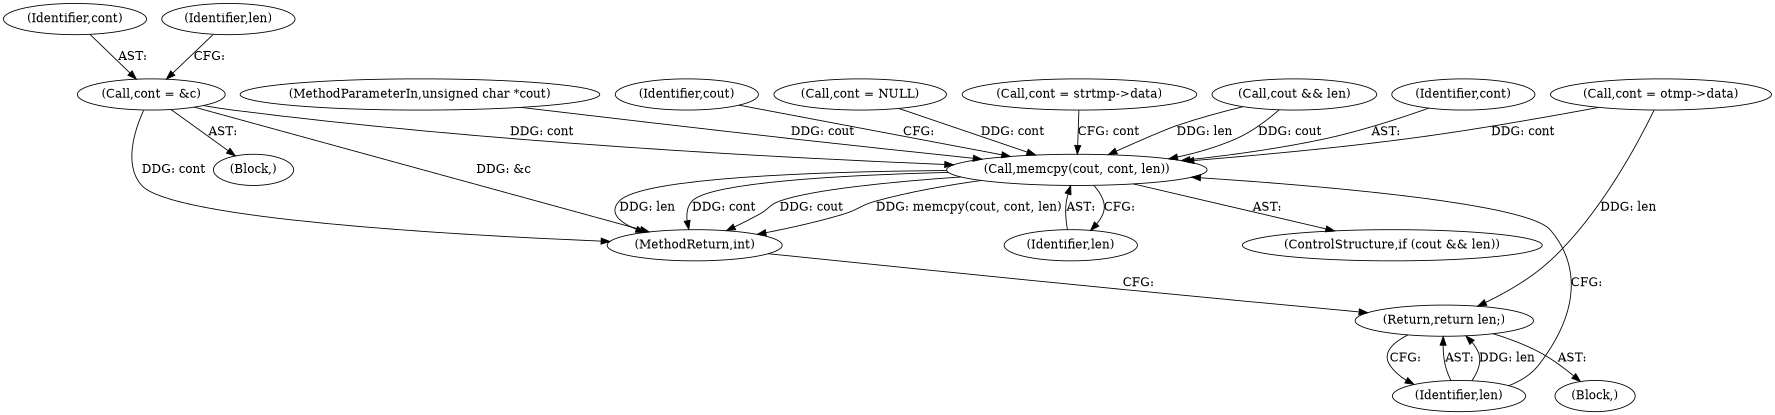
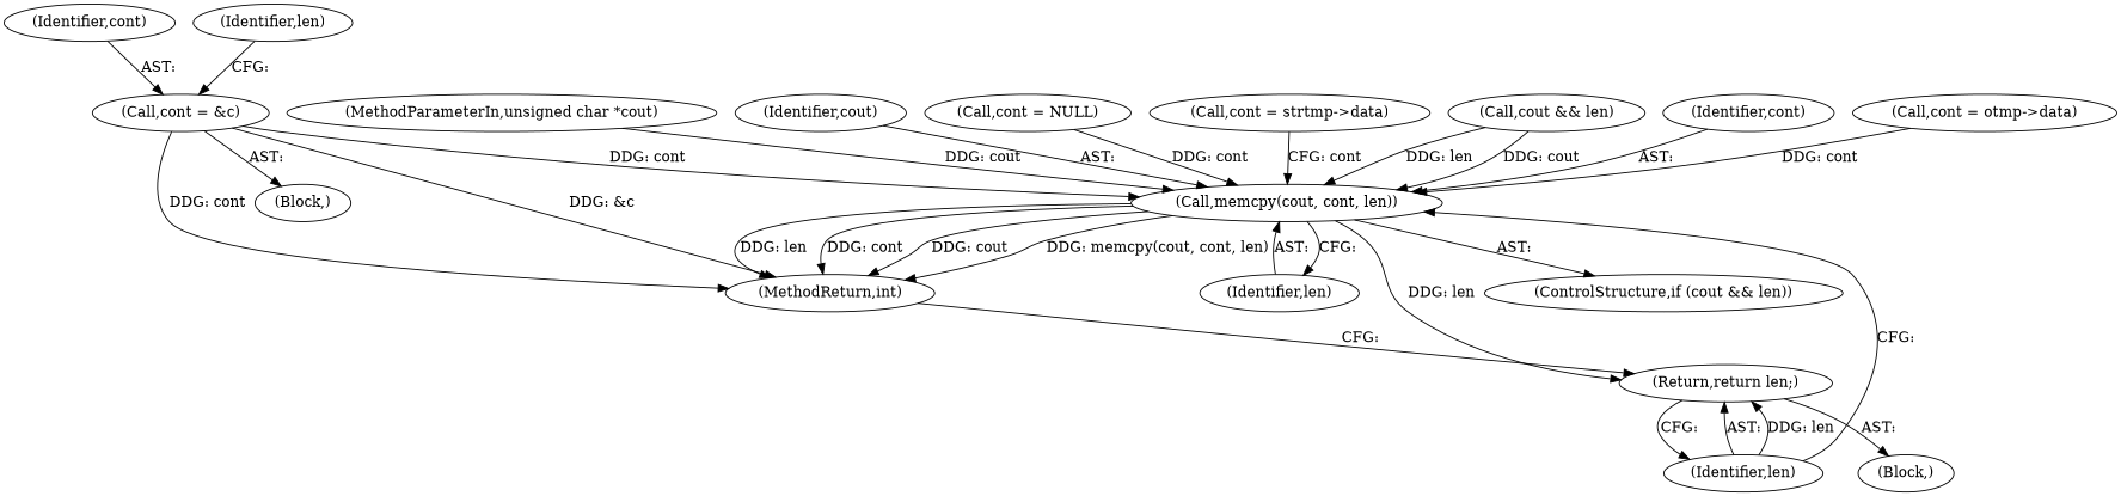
  digraph {
    n1 [label="(Call,cont = &c)"]
    n2 [label="(Call,memcpy(cout, cont, len))"]
    n3 [label="(MethodReturn,int)"]
    n4 [label="(Block,)"]
    n5 [label="(Return,return len;)"]
    n6 [label="(ControlStructure,if (cout && len))"]
    n7 [label="(Identifier,len)"]
    n8 [label="(Block,)"]
    n9 [label="(Identifier,len)"]
    n10 [label="(Call,cont = strtmp->data)"]
    n11 [label="(Identifier,cont)"]
    n12 [label="(Call,cont = otmp->data)"]
    n13 [label="(Call,cout && len)"]
    n14 [label="(Identifier,cont)"]
    n15 [label="(MethodParameterIn,unsigned char *cout)"]
    n16 [label="(Identifier,cout)"]
    n17 [label="(Identifier,len)"]
    n18 [label="(Call,cont = NULL)"]
    n1 -> n2 [label="DDG: cont"]
    n1 -> n3 [label="DDG: &c"]
    n1 -> n3 [label="DDG: cont"]
    n1 -> n4 [label="AST: "]
    n2 -> n3 [label="DDG: cout"]
    n2 -> n3 [label="DDG: memcpy(cout, cont, len)"]
    n2 -> n3 [label="DDG: len"]
    n2 -> n3 [label="DDG: cont"]
-   n12 -> n5 [label="DDG: len"]
+   n2 -> n5 [label="DDG: len"]
    n2 -> n6 [label="AST: "]
    n2 -> n7 [label="CFG: "]
    n3 -> n5 [label="CFG: "]
    n5 -> n8 [label="AST: "]
    n5 -> n9 [label="CFG: "]
    n7 -> n2 [label="AST: "]
    n9 -> n2 [label="CFG: "]
    n9 -> n5 [label="AST: "]
    n9 -> n5 [label="DDG: len"]
    n10 -> n2 [label="CFG: cont"]
    n11 -> n1 [label="AST: "]
    n12 -> n2 [label="DDG: cont"]
    n13 -> n2 [label="DDG: cout"]
    n13 -> n2 [label="DDG: len"]
    n14 -> n2 [label="AST: "]
    n15 -> n2 [label="DDG: cout"]
-   n16 -> n2 [label="CFG: "]
+   n16 -> n2 [label="AST: "]
    n17 -> n1 [label="CFG: "]
    n18 -> n2 [label="DDG: cont"]
  }
